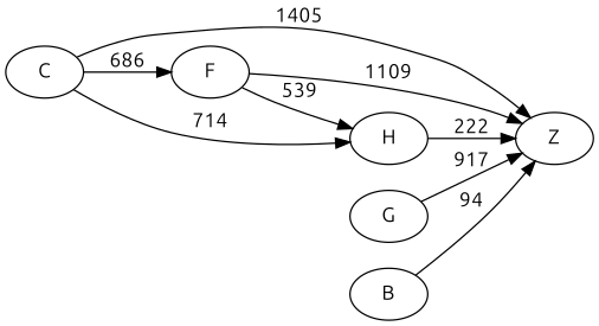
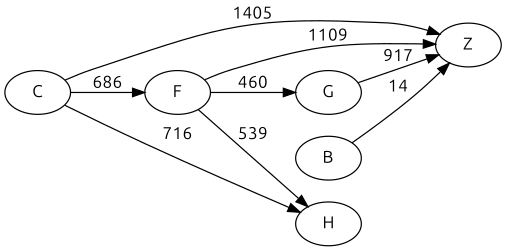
  digraph {
    fontname=Ubuntu
    rankdir=LR
    node [fontname=Ubuntu]
    edge [fontname=Ubuntu]
    C
    Z
    F
    H
    G
    B
    C -> Z [label=1405]
    C -> F [label=686]
-   C -> H [label=714]
+   C -> H [label=716]
    F -> Z [label=1109]
    F -> H [label=539]
-   H -> Z [label=222]
+   F -> G [label=460]
    G -> Z [label=917]
-   B -> Z [label=94]
+   B -> Z [label=14]
  }
